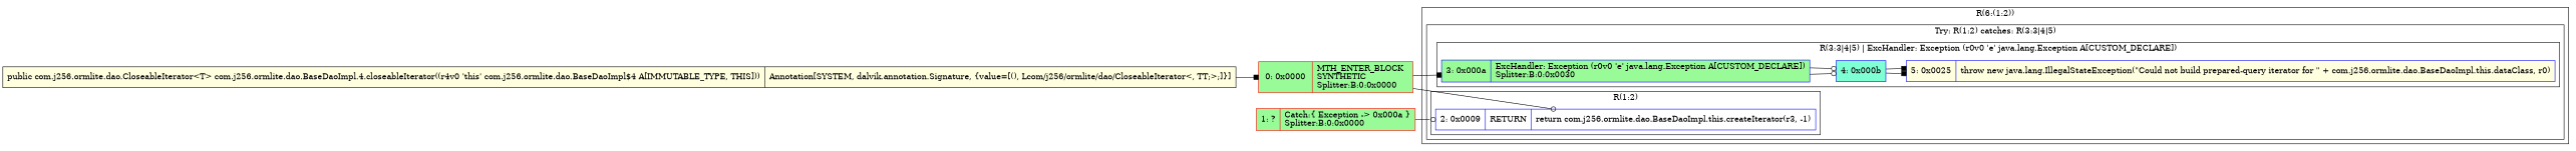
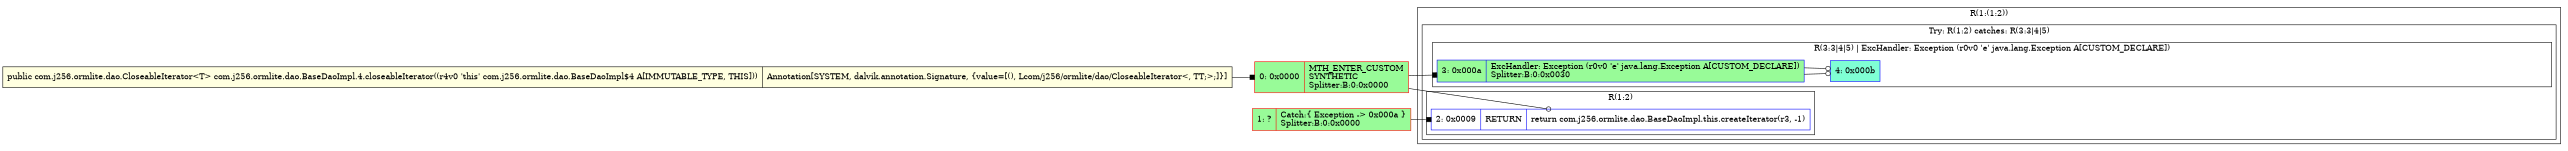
  digraph {
    rankdir=LR
    node [color=blue fillcolor=palegreen shape=record style=filled]
    edge [arrowhead=box]
    n1 [fillcolor=white label="{2\:\ 0x0009|RETURN\l|return com.j256.ormlite.dao.BaseDaoImpl.this.createIterator(r3, \-1)\l}"]
    n2 [label="{3\:\ 0x000a|ExcHandler: Exception (r0v0 'e' java.lang.Exception A[CUSTOM_DECLARE])\lSplitter:B:0:0x0030\l}"]
    n3 [fillcolor=aquamarine label="{4\:\ 0x000b}"]
-   n4 [fillcolor=lightyellow label="{5\:\ 0x0025|throw new java.lang.IllegalStateException(\"Could not build prepared\-query iterator for \" + com.j256.ormlite.dao.BaseDaoImpl.this.dataClass, r0)\l}"]
-   n5 [color=red label="{0\:\ 0x0000|MTH_ENTER_BLOCK\lSYNTHETIC\lSplitter:B:0:0x0000\l}"]
+   n5 [color=red label="{0\:\ 0x0000|MTH_ENTER_CUSTOM\lSYNTHETIC\lSplitter:B:0:0x0000\l}"]
    n6 [color=red label="{1\:\ ?|Catch:\{ Exception \-\> 0x000a \}\lSplitter:B:0:0x0000\l}"]
    n7 [fillcolor=lightyellow label="{public com.j256.ormlite.dao.CloseableIterator\<T\> com.j256.ormlite.dao.BaseDaoImpl.4.closeableIterator((r4v0 'this' com.j256.ormlite.dao.BaseDaoImpl$4 A[IMMUTABLE_TYPE, THIS]))  | Annotation[SYSTEM, dalvik.annotation.Signature, \{value=[(), Lcom\/j256\/ormlite\/dao\/CloseableIterator\<, TT;\>;]\}]\l}" color=""]
    subgraph cluster_1 {
-     label="R(6:(1:2))"
+     label="R(1:(1:2))"
      subgraph cluster_2 {
        label="Try: R(1:2) catches: R(3:3|4|5)"
        subgraph cluster_3 {
          label="R(1:2)"
          n1
        }
        subgraph cluster_4 {
          label="R(3:3|4|5) | ExcHandler: Exception (r0v0 'e' java.lang.Exception A[CUSTOM_DECLARE])\l"
          n2
          n3
-         n4
        }
      }
    }
    subgraph cluster_5 {
      label="R(3:3|4|5) | ExcHandler: Exception (r0v0 'e' java.lang.Exception A[CUSTOM_DECLARE])\l"
    }
    n2 -> n3 [arrowhead=odot]
    n2 -> n3 [arrowhead=odot]
-   n3 -> n4
-   n3 -> n4
    n5 -> n1 [arrowhead=odot]
    n5 -> n2
-   n6 -> n1 [arrowhead=odot]
+   n6 -> n1
    n7 -> n5
  }
